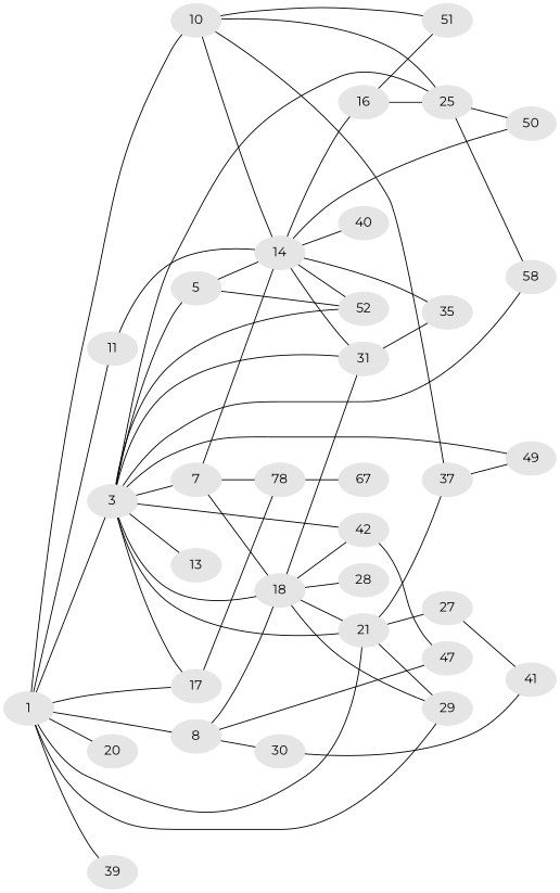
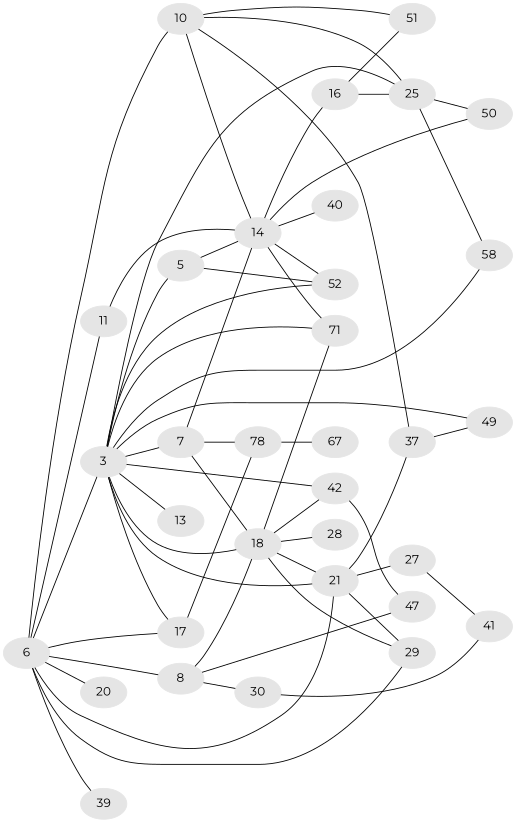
  graph {
    fontname=Montserrat
    rankdir=LR
    node [color=gray90 fontname=Montserrat style=filled]
    edge [fontname=Montserrat]
-   1 [super="+4+2"]
+   1 [super="+4+2" label=6]
    3 [super="+9+57+6"]
    8 [super="+15"]
    10 [super="+34"]
    11 [super="+26"]
    17
    20
    21 [super="+44+59+62+46+54"]
    29 [super="+53"]
    39
    5
    7 [super="+33"]
    13
    18 [super="+23"]
    25
-   31 [super="+36"]
+   31 [super="+36" label=71]
    42
    49
    52 [super="+60"]
    58
    30
    47
    14 [super="+32+19+66"]
    37
    51
    n26 [label=78]
    27
    28
    50
-   35
    16 [super="+56"]
    40
    67
    41
    1 -- 3 [weight=2]
    1 -- 8 [weight=2]
    1 -- 10
    1 -- 11
    1 -- 17
    1 -- 20
    1 -- 21
    1 -- 29
    1 -- 39
    3 -- 17
    3 -- 21
    3 -- 5
    3 -- 7
    3 -- 13
    3 -- 18
    3 -- 25
    3 -- 31
    3 -- 42
    3 -- 49
    3 -- 52
    3 -- 58
    8 -- 18
    8 -- 30
    8 -- 47
    10 -- 25
    10 -- 14
    10 -- 37
    10 -- 51
    11 -- 14
    17 -- n26
    21 -- 29
    21 -- 37
    21 -- 27
    5 -- 52
    5 -- 14 [weight=2]
    7 -- 18
    7 -- 14
    7 -- n26
    18 -- 21
    18 -- 29
    18 -- 31
    18 -- 42
    18 -- 28
    25 -- 58
    25 -- 50
-   31 -- 35
    42 -- 47
    30 -- 41
    14 -- 31
    14 -- 52
    14 -- 50
-   14 -- 35
    14 -- 16
    14 -- 40
    37 -- 49
    n26 -- 67
    27 -- 41
    16 -- 25
    16 -- 51
  }
